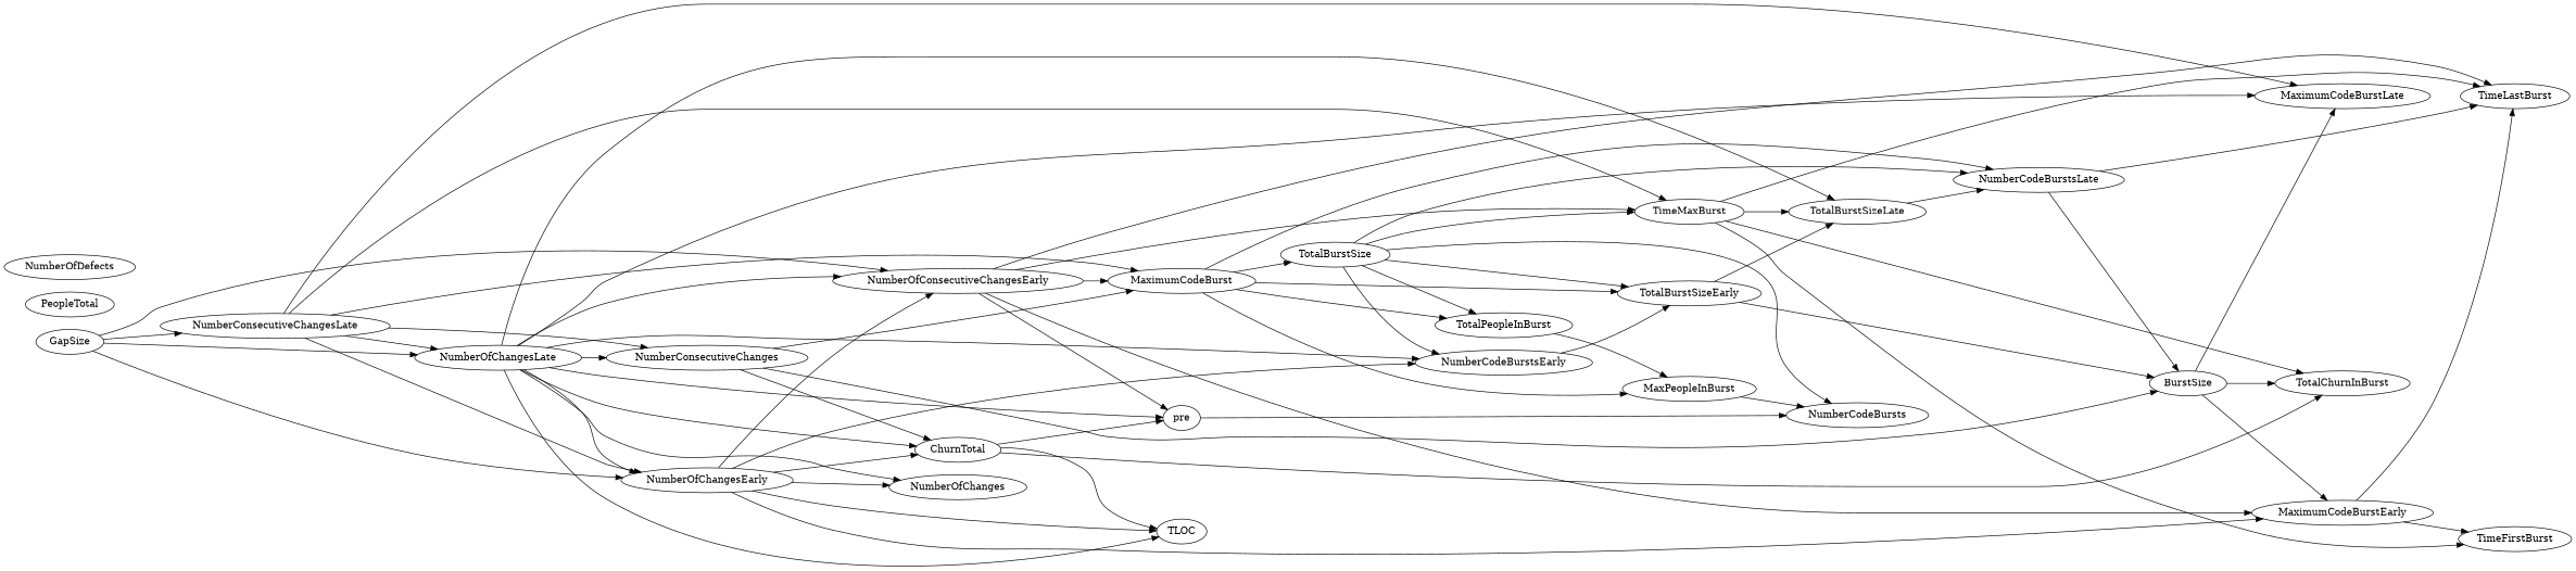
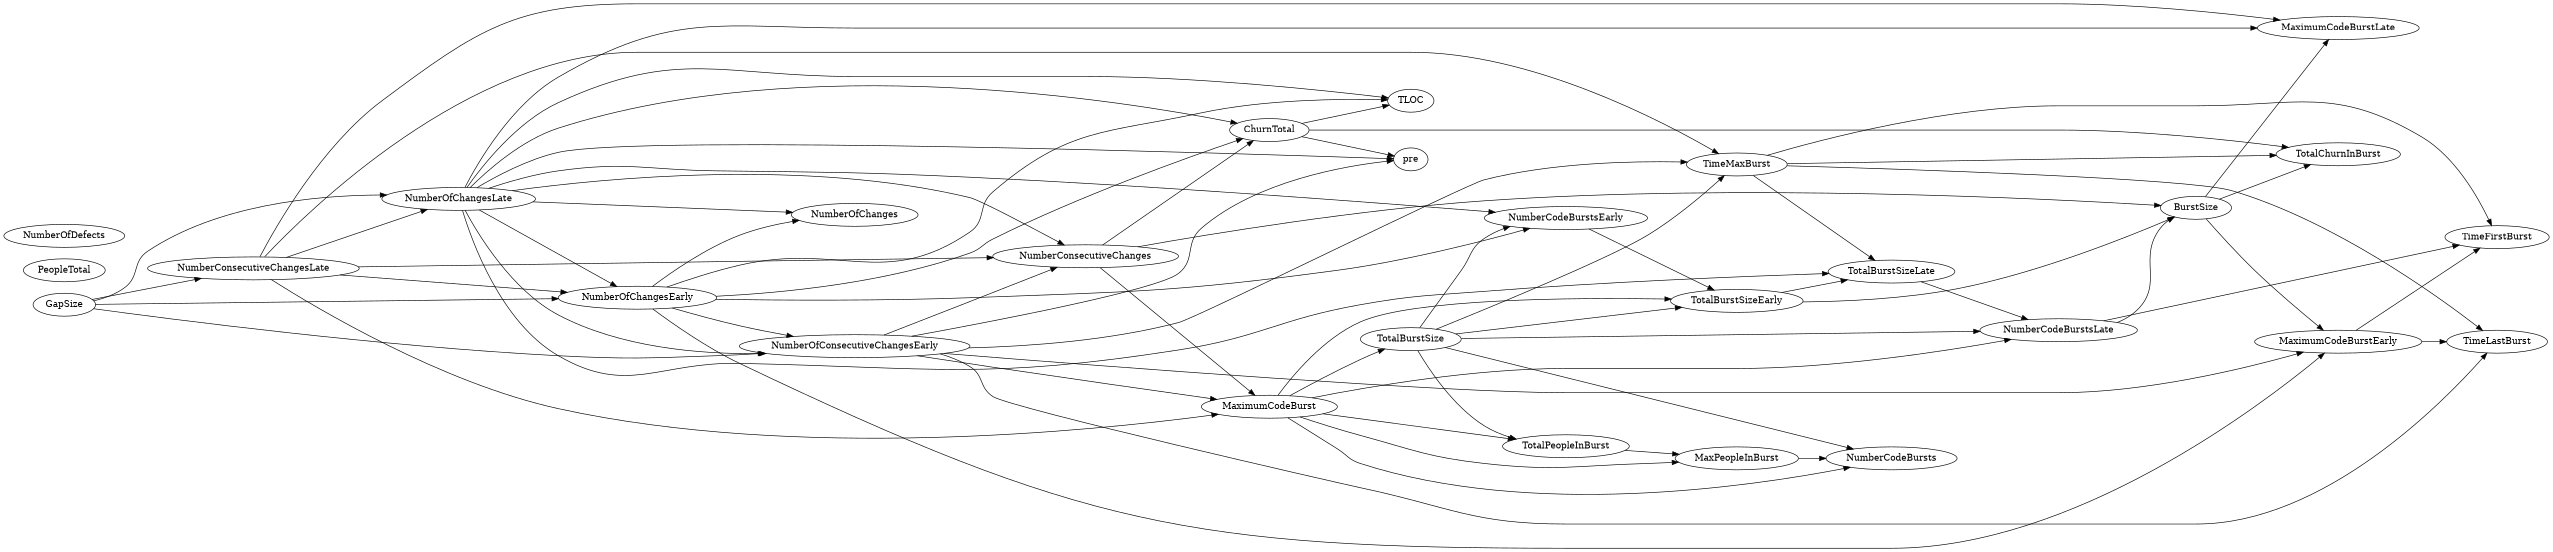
  digraph {
    rankdir=LR
    TotalPeopleInBurst
    MaxPeopleInBurst
    NumberCodeBursts
    TotalBurstSizeLate
    NumberCodeBurstsLate
    TimeLastBurst
    BurstSize
    MaximumCodeBurstLate
    MaximumCodeBurstEarly
    TotalChurnInBurst
    NumberOfChangesLate
    NumberOfChanges
    NumberOfChangesEarly
    NumberCodeBurstsEarly
    ChurnTotal
    NumberOfConsecutiveChangesEarly
    NumberConsecutiveChanges
    pre
    TLOC
    TotalBurstSizeEarly
    MaximumCodeBurst
    TimeMaxBurst
    TimeFirstBurst
    TotalBurstSize
    NumberConsecutiveChangesLate
    PeopleTotal
    NumberOfDefects
    GapSize
    TotalPeopleInBurst -> MaxPeopleInBurst
    MaxPeopleInBurst -> NumberCodeBursts
    TotalBurstSizeLate -> NumberCodeBurstsLate
-   NumberCodeBurstsLate -> TimeLastBurst
+   NumberCodeBurstsLate -> TimeFirstBurst
    NumberCodeBurstsLate -> BurstSize
    BurstSize -> MaximumCodeBurstLate
    BurstSize -> MaximumCodeBurstEarly
    BurstSize -> TotalChurnInBurst
    MaximumCodeBurstEarly -> TimeLastBurst
    MaximumCodeBurstEarly -> TimeFirstBurst
    NumberOfChangesLate -> TotalBurstSizeLate
    NumberOfChangesLate -> MaximumCodeBurstLate
    NumberOfChangesLate -> NumberOfChanges
    NumberOfChangesLate -> NumberOfChangesEarly
    NumberOfChangesLate -> NumberCodeBurstsEarly
    NumberOfChangesLate -> ChurnTotal
    NumberOfChangesLate -> NumberOfConsecutiveChangesEarly
    NumberOfChangesLate -> NumberConsecutiveChanges
    NumberOfChangesLate -> pre
    NumberOfChangesLate -> TLOC
    NumberOfChangesEarly -> MaximumCodeBurstEarly
    NumberOfChangesEarly -> NumberOfChanges
    NumberOfChangesEarly -> NumberCodeBurstsEarly
    NumberOfChangesEarly -> ChurnTotal
    NumberOfChangesEarly -> NumberOfConsecutiveChangesEarly
    NumberOfChangesEarly -> TLOC
    NumberCodeBurstsEarly -> TotalBurstSizeEarly
    ChurnTotal -> TotalChurnInBurst
    ChurnTotal -> pre
    ChurnTotal -> TLOC
    NumberOfConsecutiveChangesEarly -> TimeLastBurst
    NumberOfConsecutiveChangesEarly -> MaximumCodeBurstEarly
+   NumberOfConsecutiveChangesEarly -> NumberConsecutiveChanges
    NumberOfConsecutiveChangesEarly -> pre
    NumberOfConsecutiveChangesEarly -> MaximumCodeBurst
    NumberOfConsecutiveChangesEarly -> TimeMaxBurst
    NumberConsecutiveChanges -> BurstSize
    NumberConsecutiveChanges -> ChurnTotal
    NumberConsecutiveChanges -> MaximumCodeBurst
    TotalBurstSizeEarly -> TotalBurstSizeLate
    TotalBurstSizeEarly -> BurstSize
    MaximumCodeBurst -> TotalPeopleInBurst
    MaximumCodeBurst -> MaxPeopleInBurst
-   pre -> NumberCodeBursts
+   MaximumCodeBurst -> NumberCodeBursts
    MaximumCodeBurst -> NumberCodeBurstsLate
    MaximumCodeBurst -> TotalBurstSizeEarly
    MaximumCodeBurst -> TotalBurstSize
    TimeMaxBurst -> TotalBurstSizeLate
    TimeMaxBurst -> TimeLastBurst
    TimeMaxBurst -> TotalChurnInBurst
    TimeMaxBurst -> TimeFirstBurst
    TotalBurstSize -> TotalPeopleInBurst
    TotalBurstSize -> NumberCodeBursts
    TotalBurstSize -> NumberCodeBurstsLate
    TotalBurstSize -> NumberCodeBurstsEarly
    TotalBurstSize -> TotalBurstSizeEarly
    TotalBurstSize -> TimeMaxBurst
    NumberConsecutiveChangesLate -> MaximumCodeBurstLate
    NumberConsecutiveChangesLate -> NumberOfChangesLate
    NumberConsecutiveChangesLate -> NumberOfChangesEarly
    NumberConsecutiveChangesLate -> NumberConsecutiveChanges
    NumberConsecutiveChangesLate -> MaximumCodeBurst
    NumberConsecutiveChangesLate -> TimeMaxBurst
    GapSize -> NumberOfChangesLate
    GapSize -> NumberOfChangesEarly
    GapSize -> NumberOfConsecutiveChangesEarly
    GapSize -> NumberConsecutiveChangesLate
  }
